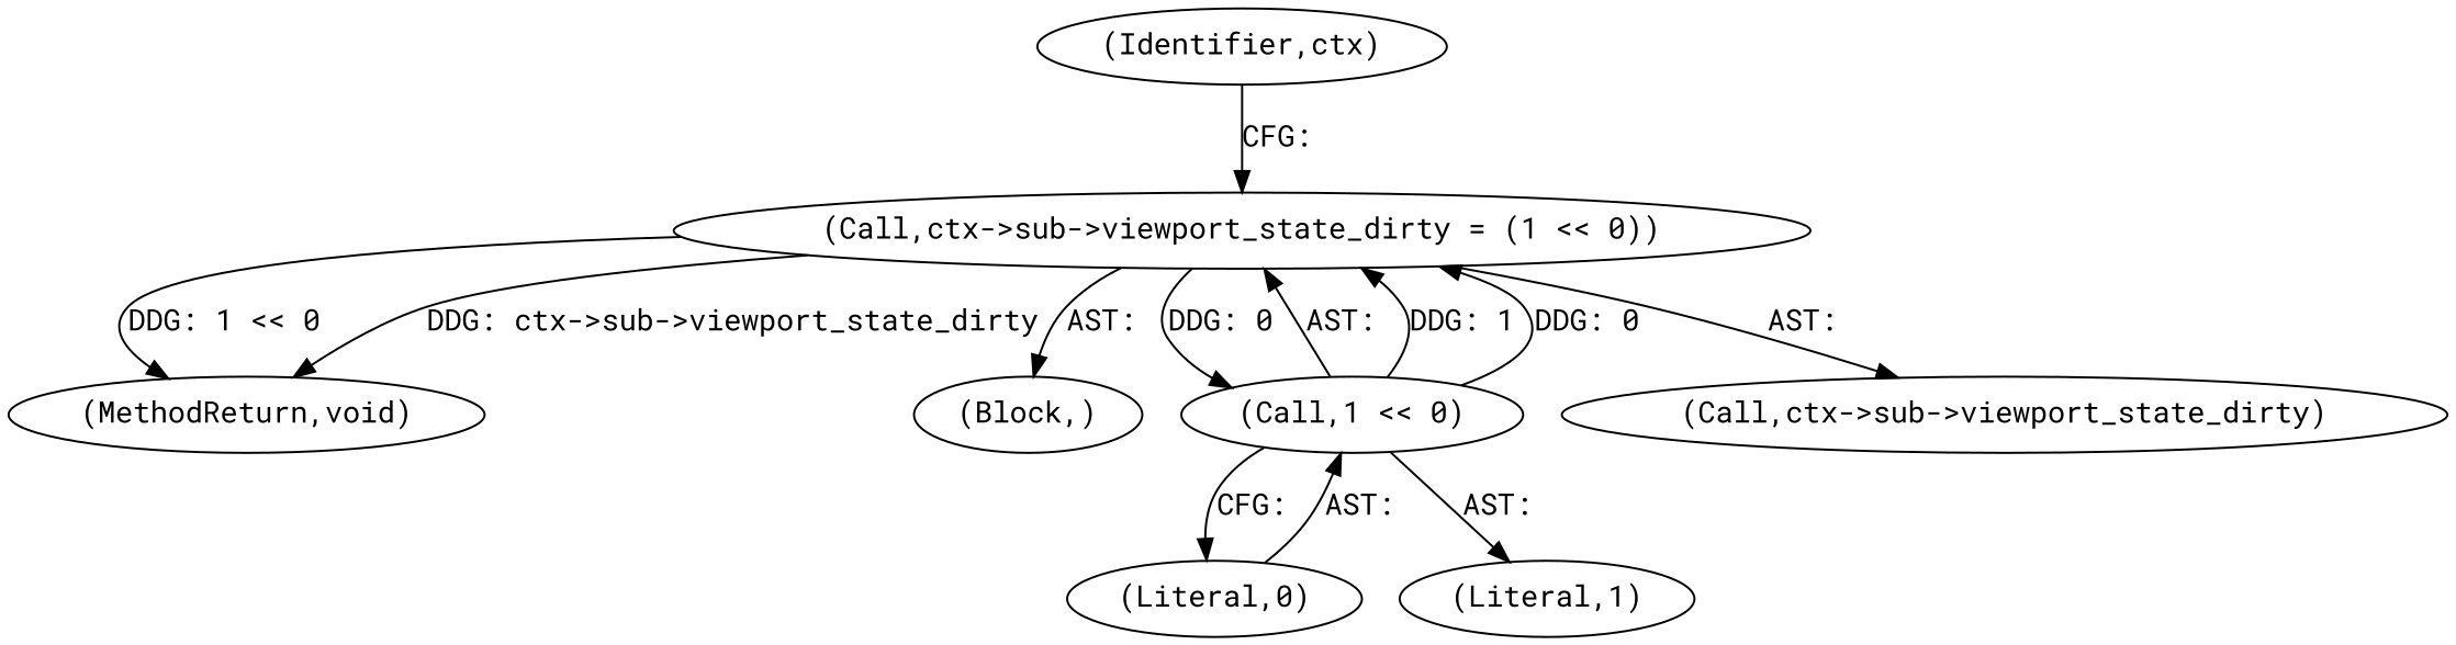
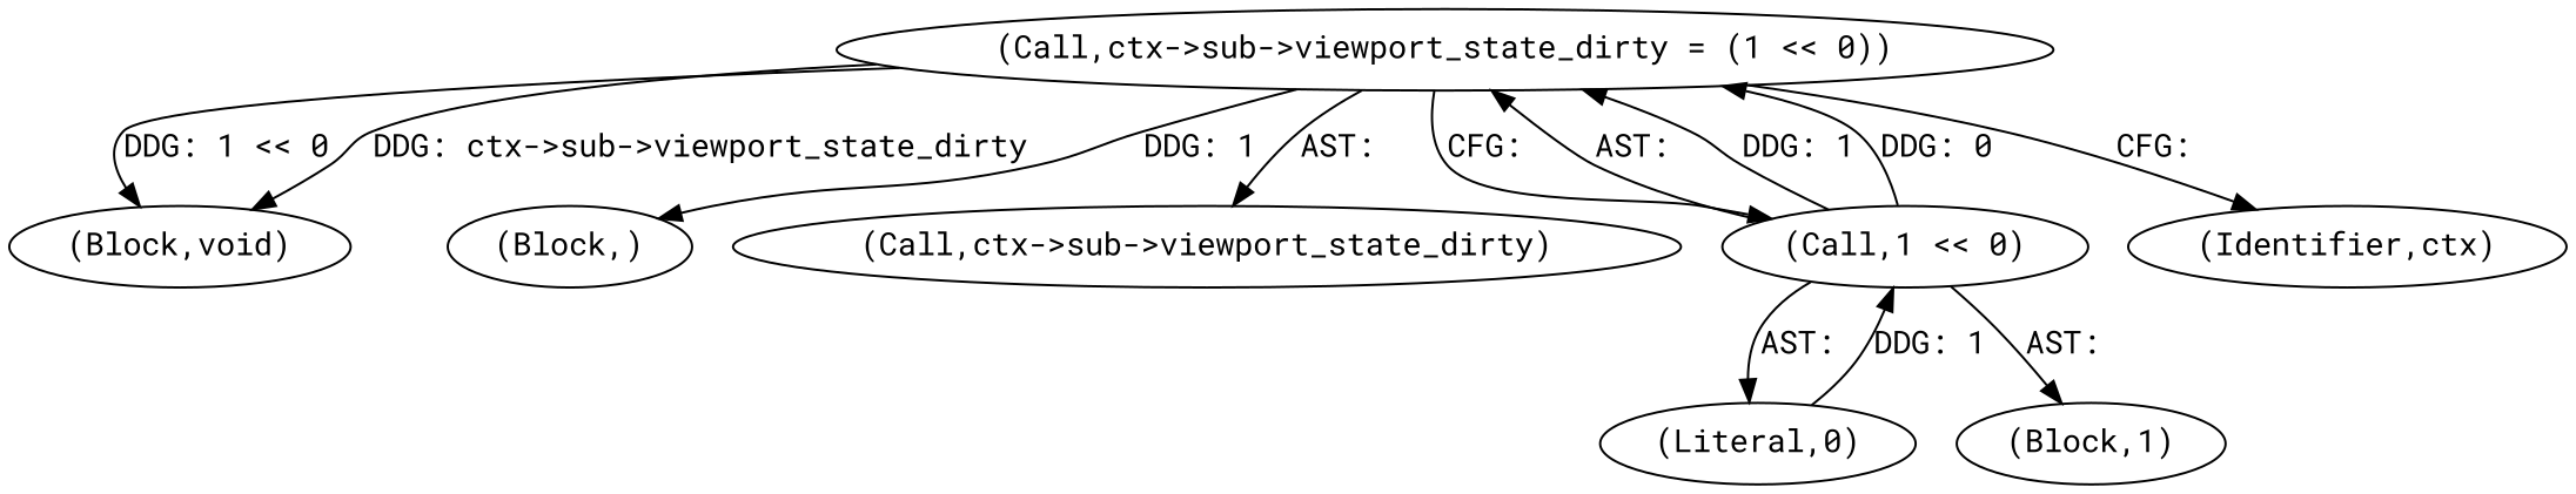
  digraph {
    fontname="Roboto Mono"
    node [fontname="Roboto Mono"]
    edge [fontname="Roboto Mono"]
    n1 [label="(Call,ctx->sub->viewport_state_dirty = (1 << 0))"]
    n2 [label="(Call,1 << 0)"]
-   n3 [label="(MethodReturn,void)"]
+   n3 [label="(Block,void)"]
    n4 [label="(Block,)"]
    n5 [label="(Call,ctx->sub->viewport_state_dirty)"]
    n6 [label="(Literal,0)"]
-   n7 [label="(Literal,1)"]
+   n7 [label="(Block,1)"]
    n8 [label="(Identifier,ctx)"]
-   n1 -> n2 [label="DDG: 0"]
+   n1 -> n2 [label="CFG: "]
    n1 -> n3 [label="DDG: 1 << 0"]
    n1 -> n3 [label="DDG: ctx->sub->viewport_state_dirty"]
-   n1 -> n4 [label="AST: "]
+   n1 -> n4 [label="DDG: 1"]
    n1 -> n5 [label="AST: "]
    n2 -> n1 [label="AST: "]
    n2 -> n1 [label="DDG: 1"]
    n2 -> n1 [label="DDG: 0"]
-   n2 -> n6 [label="CFG: "]
+   n2 -> n6 [label="AST: "]
    n2 -> n7 [label="AST: "]
-   n6 -> n2 [label="AST: "]
-   n8 -> n1 [label="CFG: "]
+   n6 -> n2 [label="DDG: 1"]
+   n1 -> n8 [label="CFG: "]
  }
